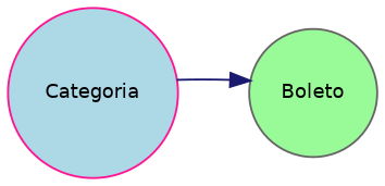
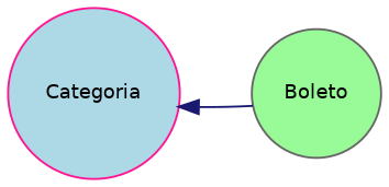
  digraph {
    rankdir=LR
    node [fontname=Helvetica fontsize=10 shape=circle style=filled]
    n1 [color=deeppink fillcolor=lightblue height=0.2 label=Categoria width=0.4]
    n2 [color=gray40 fillcolor=palegreen height=0.2 label=Boleto width=0.4]
-   n2 -> n1 [color=midnightblue dir=back fontname=Helvetica fontsize=10 labelfontname=Helvetica labelfontsize=10 style=solid]
+   n1 -> n2 [color=midnightblue dir=back fontname=Helvetica fontsize=10 labelfontname=Helvetica labelfontsize=10 style=solid]
  }
